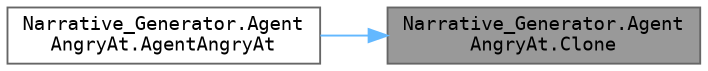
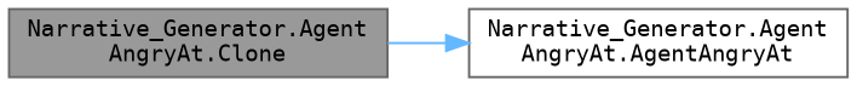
  digraph {
    rankdir=LR
    fontname="DejaVu Sans Mono"
    node [fontname="DejaVu Sans Mono" fontsize=10 shape=box style=filled]
    n1 [color=gray40 fillcolor=grey60 fontcolor=black height=0.2 label="Narrative_Generator.Agent\lAngryAt.Clone" width=0.4]
    n2 [color=grey40 fillcolor=white height=0.2 label="Narrative_Generator.Agent\lAngryAt.AgentAngryAt" width=0.4]
-   n2 -> n1 [color=steelblue1 fontname="DejaVu Sans Mono" fontsize=10 labelfontname=Helvetica labelfontsize=10 style=solid]
+   n1 -> n2 [color=steelblue1 fontname="DejaVu Sans Mono" fontsize=10 labelfontname=Helvetica labelfontsize=10 style=solid]
  }
